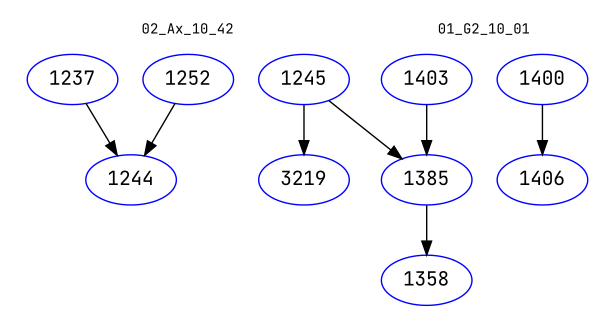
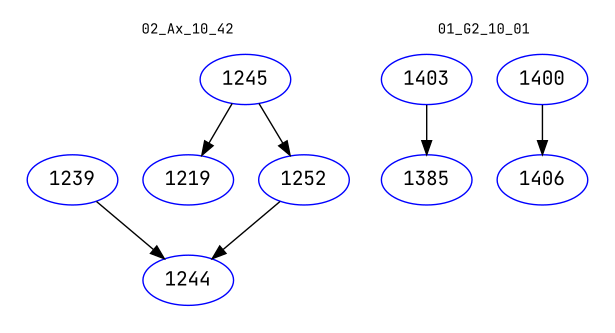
  digraph {
    fontname="JetBrains Mono"
    node [color=blue fontname="JetBrains Mono"]
    edge [color=black fontname="JetBrains Mono"]
    n1 [label=1245]
-   n2 [label=3219]
+   n2 [label=1219]
    n3 [label=1252]
    n4 [label=1244]
-   n5 [label=1237]
+   n5 [label=1239]
    n6 [label=1400]
    n7 [label=1403]
    n8 [label=1406]
    n9 [label=1385]
-   n10 [label=1358]
    subgraph cluster_1 {
      color=white
      fontsize=10
      label="02_Ax_10_42"
      n1
      n2
      n3
      n4
      n5
    }
    subgraph cluster_2 {
      color=white
      fontsize=10
      label="01_G2_10_01"
      n6
      n7
      n8
      n9
-     n10
    }
    n1 -> n2
-   n1 -> n9
+   n1 -> n3
    n3 -> n4
    n5 -> n4
    n6 -> n8
    n7 -> n9
-   n9 -> n10
  }
